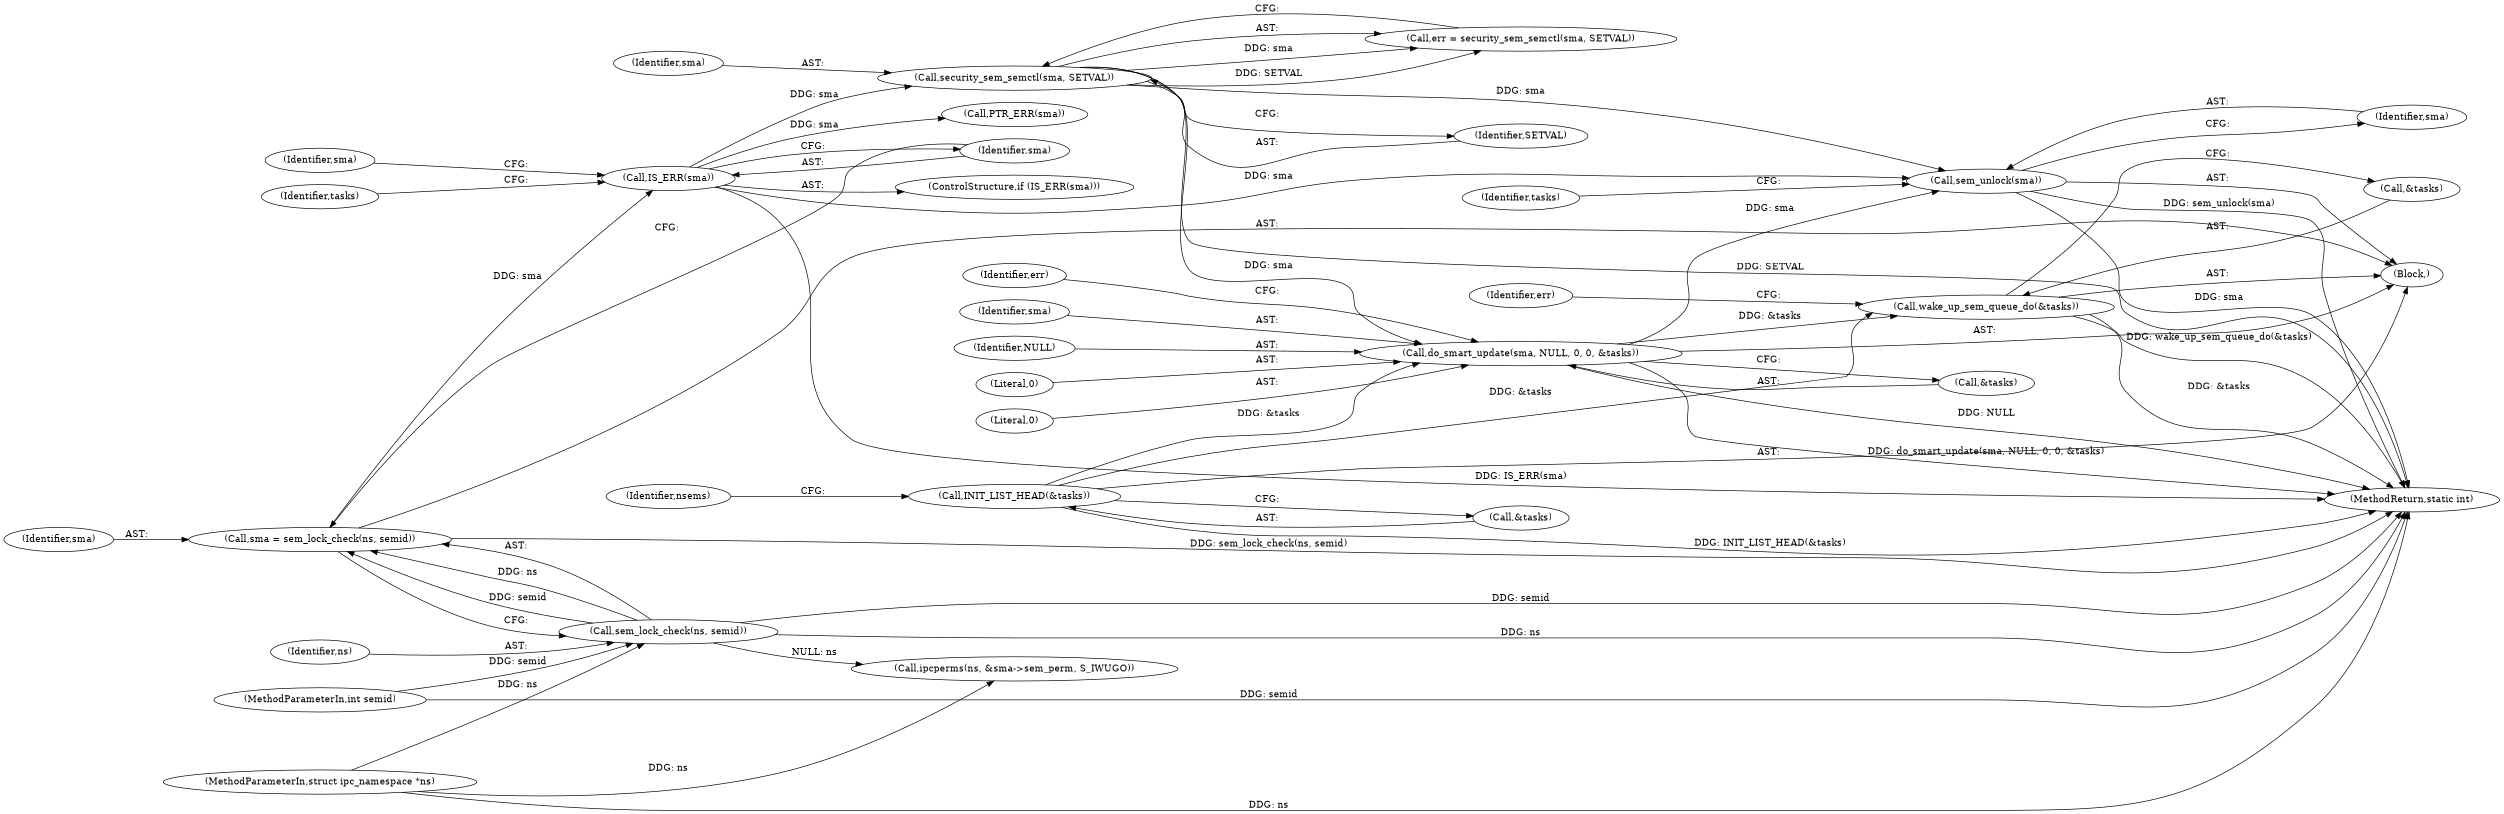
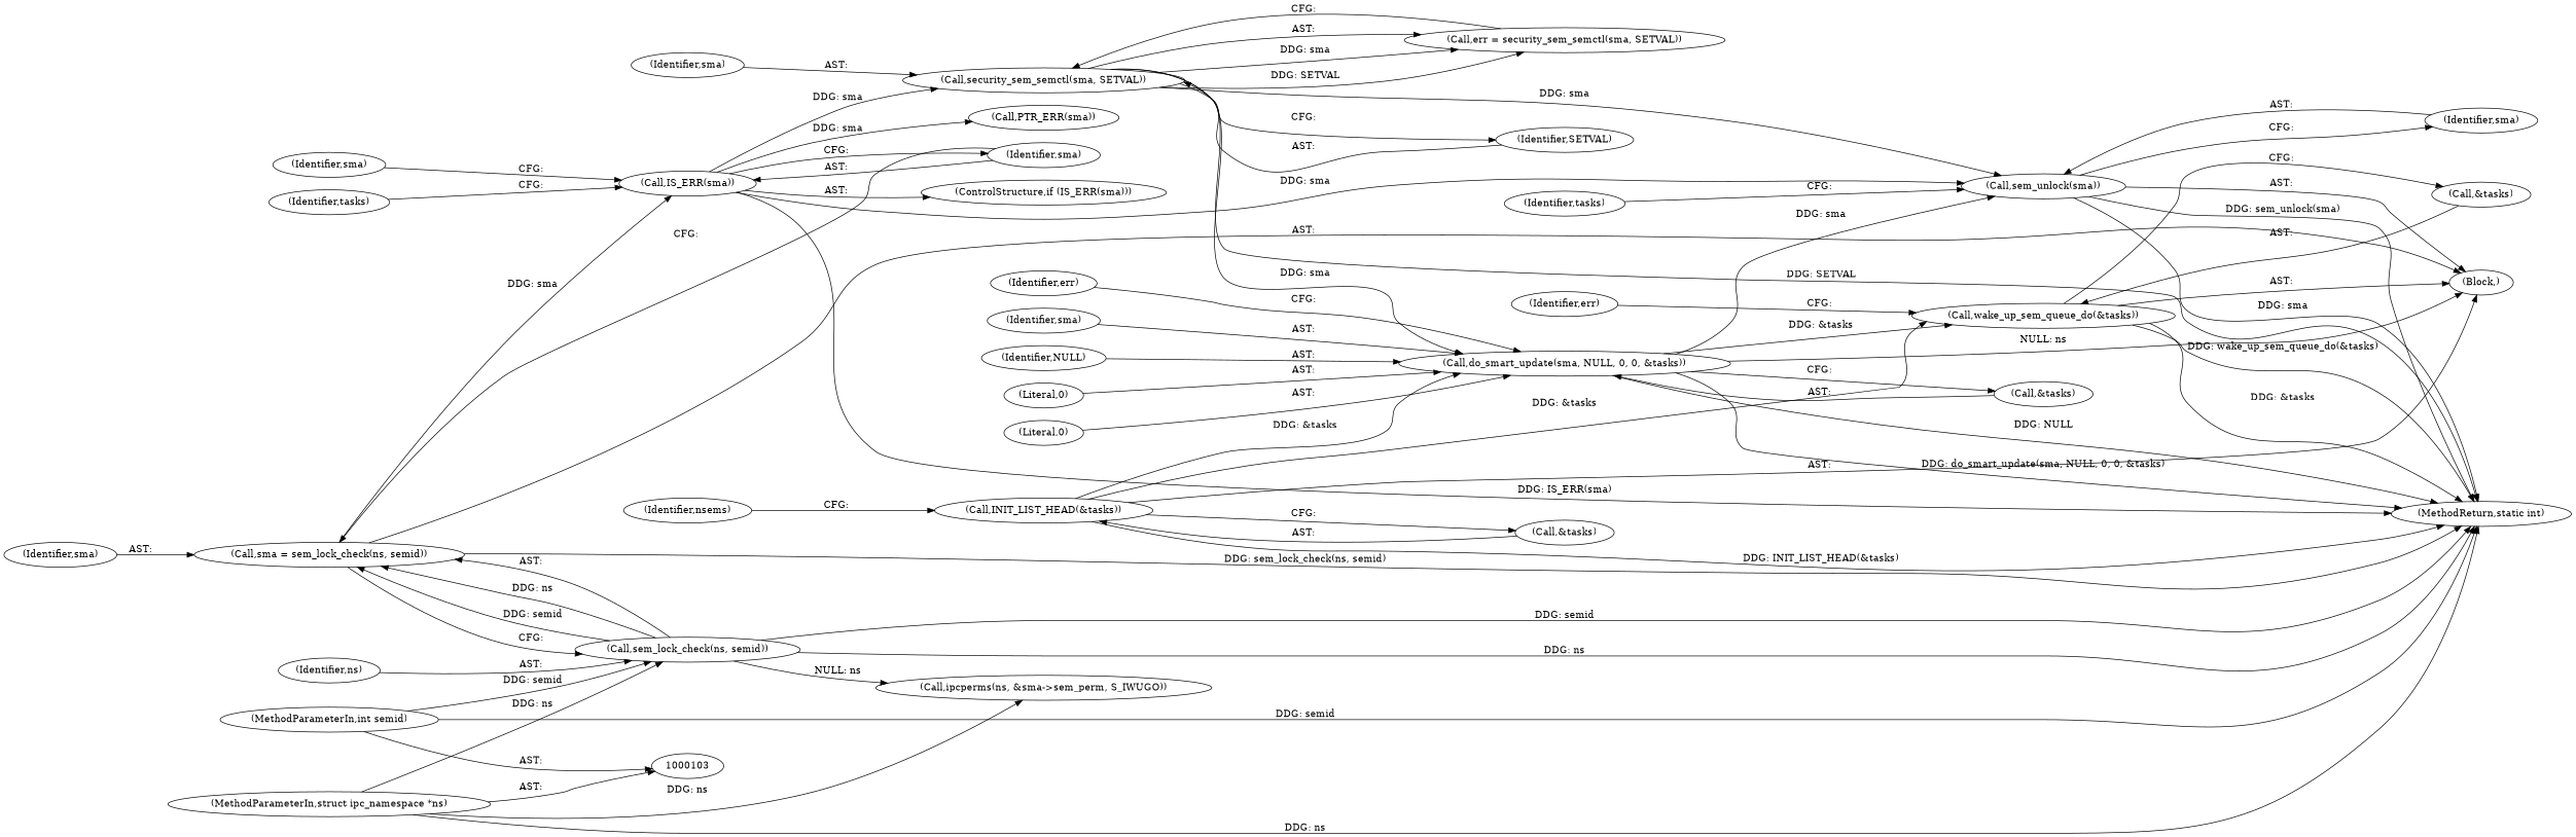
  digraph {
    rankdir=LR
    n1 [label="(Call,do_smart_update(sma, NULL, 0, 0, &tasks))"]
    n2 [label="(Call,sem_unlock(sma))"]
    n3 [label="(Call,wake_up_sem_queue_do(&tasks))"]
    n4 [label="(MethodReturn,static int)"]
    n5 [label="(Block,)"]
    n6 [label="(Call,&tasks)"]
    n7 [label="(Identifier,sma)"]
    n8 [label="(Call,&tasks)"]
    n9 [label="(Call,security_sem_semctl(sma, SETVAL))"]
    n10 [label="(Identifier,SETVAL)"]
    n11 [label="(Call,err = security_sem_semctl(sma, SETVAL))"]
    n12 [label="(Call,IS_ERR(sma))"]
    n13 [label="(ControlStructure,if (IS_ERR(sma)))"]
    n14 [label="(Identifier,sma)"]
    n15 [label="(Call,PTR_ERR(sma))"]
    n16 [label="(Call,sma = sem_lock_check(ns, semid))"]
    n17 [label="(Call,sem_lock_check(ns, semid))"]
    n18 [label="(Call,ipcperms(ns, &sma->sem_perm, S_IWUGO))"]
    n19 [label="(MethodParameterIn,struct ipc_namespace *ns)"]
+   1000103
    n21 [label="(MethodParameterIn,int semid)"]
    n22 [label="(Call,INIT_LIST_HEAD(&tasks))"]
    n23 [label="(Call,&tasks)"]
    n24 [label="(Identifier,err)"]
    n25 [label="(Identifier,sma)"]
    n26 [label="(Identifier,sma)"]
    n27 [label="(Identifier,nsems)"]
    n28 [label="(Identifier,ns)"]
    n29 [label="(Literal,0)"]
    n30 [label="(Identifier,tasks)"]
    n31 [label="(Identifier,sma)"]
    n32 [label="(Literal,0)"]
    n33 [label="(Identifier,err)"]
    n34 [label="(Identifier,sma)"]
    n35 [label="(Identifier,tasks)"]
    n36 [label="(Identifier,NULL)"]
    n1 -> n2 [label="DDG: sma"]
    n1 -> n3 [label="DDG: &tasks"]
    n1 -> n4 [label="DDG: do_smart_update(sma, NULL, 0, 0, &tasks)"]
    n1 -> n4 [label="DDG: NULL"]
-   n1 -> n5 [label="AST: "]
+   n1 -> n5 [label="NULL: ns"]
    n1 -> n6 [label="CFG: "]
    n2 -> n4 [label="DDG: sma"]
    n2 -> n4 [label="DDG: sem_unlock(sma)"]
    n2 -> n5 [label="AST: "]
    n2 -> n7 [label="CFG: "]
    n3 -> n4 [label="DDG: &tasks"]
    n3 -> n4 [label="DDG: wake_up_sem_queue_do(&tasks)"]
    n3 -> n5 [label="AST: "]
    n3 -> n8 [label="CFG: "]
    n6 -> n1 [label="AST: "]
    n7 -> n2 [label="AST: "]
    n8 -> n3 [label="AST: "]
    n9 -> n1 [label="DDG: sma"]
    n9 -> n2 [label="DDG: sma"]
    n9 -> n4 [label="DDG: SETVAL"]
    n9 -> n10 [label="CFG: "]
    n9 -> n11 [label="AST: "]
    n9 -> n11 [label="DDG: sma"]
    n9 -> n11 [label="DDG: SETVAL"]
    n10 -> n9 [label="AST: "]
    n11 -> n9 [label="CFG: "]
    n12 -> n2 [label="DDG: sma"]
    n12 -> n4 [label="DDG: IS_ERR(sma)"]
    n12 -> n9 [label="DDG: sma"]
    n12 -> n13 [label="AST: "]
    n12 -> n14 [label="CFG: "]
    n12 -> n15 [label="DDG: sma"]
    n14 -> n12 [label="AST: "]
    n14 -> n16 [label="CFG: "]
    n16 -> n4 [label="DDG: sem_lock_check(ns, semid)"]
    n16 -> n5 [label="AST: "]
    n16 -> n12 [label="DDG: sma"]
    n16 -> n17 [label="CFG: "]
    n17 -> n4 [label="DDG: semid"]
    n17 -> n4 [label="DDG: ns"]
    n17 -> n16 [label="AST: "]
    n17 -> n16 [label="DDG: ns"]
    n17 -> n16 [label="DDG: semid"]
    n17 -> n18 [label="NULL: ns"]
    n19 -> n4 [label="DDG: ns"]
    n19 -> n17 [label="DDG: ns"]
    n19 -> n18 [label="DDG: ns"]
+   n19 -> 1000103 [label="AST: "]
    n21 -> n4 [label="DDG: semid"]
    n21 -> n17 [label="DDG: semid"]
+   n21 -> 1000103 [label="AST: "]
    n22 -> n1 [label="DDG: &tasks"]
    n22 -> n3 [label="DDG: &tasks"]
    n22 -> n4 [label="DDG: INIT_LIST_HEAD(&tasks)"]
    n22 -> n5 [label="AST: "]
    n22 -> n23 [label="CFG: "]
    n23 -> n22 [label="AST: "]
    n24 -> n3 [label="CFG: "]
    n25 -> n16 [label="AST: "]
    n26 -> n9 [label="AST: "]
    n27 -> n22 [label="CFG: "]
    n28 -> n17 [label="AST: "]
    n29 -> n1 [label="AST: "]
    n30 -> n2 [label="CFG: "]
    n31 -> n12 [label="CFG: "]
    n32 -> n1 [label="AST: "]
    n33 -> n1 [label="CFG: "]
    n34 -> n1 [label="AST: "]
    n35 -> n12 [label="CFG: "]
    n36 -> n1 [label="AST: "]
  }
